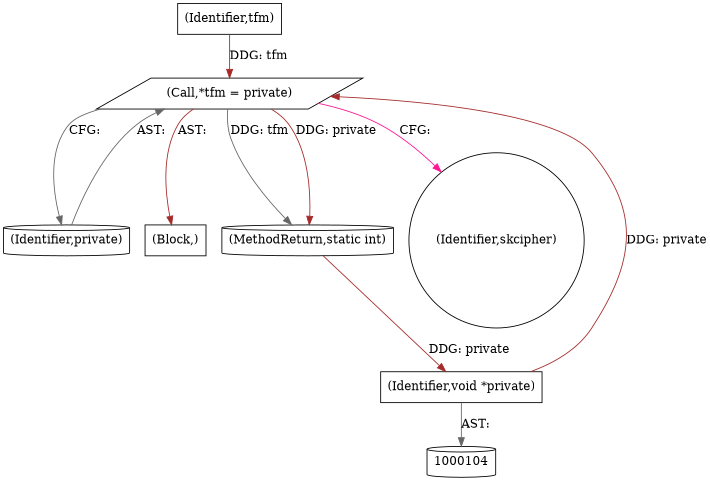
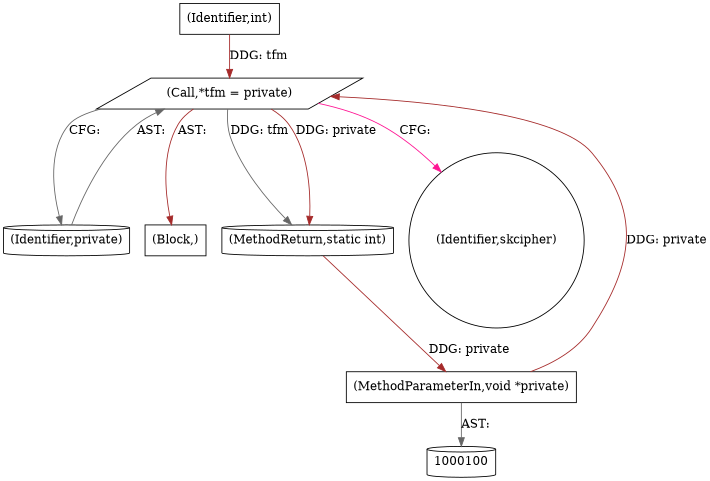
  digraph {
    node [shape=cylinder]
    edge [color=brown]
    n1 [label="(Call,*tfm = private)" shape=parallelogram]
    n2 [label="(Identifier,private)"]
    n3 [label="(Block,)" shape=box]
    n4 [label="(MethodReturn,static int)"]
    n5 [label="(Identifier,skcipher)" shape=circle]
-   n6 [label="(Identifier,void *private)" shape=box]
-   1000100 [label=1000104]
-   n8 [label="(Identifier,tfm)" shape=box]
+   n6 [label="(MethodParameterIn,void *private)" shape=box]
+   1000100
+   n8 [label="(Identifier,int)" shape=box]
    n1 -> n2 [color=gray40 label="CFG: "]
    n1 -> n3 [label="AST: "]
    n1 -> n4 [color=gray40 label="DDG: tfm"]
    n1 -> n4 [label="DDG: private"]
    n1 -> n5 [color=deeppink label="CFG: "]
    n2 -> n1 [color=gray40 label="AST: "]
    n4 -> n6 [label="DDG: private"]
    n6 -> n1 [label="DDG: private"]
    n6 -> 1000100 [color=gray40 label="AST: "]
    n8 -> n1 [label="DDG: tfm"]
  }
